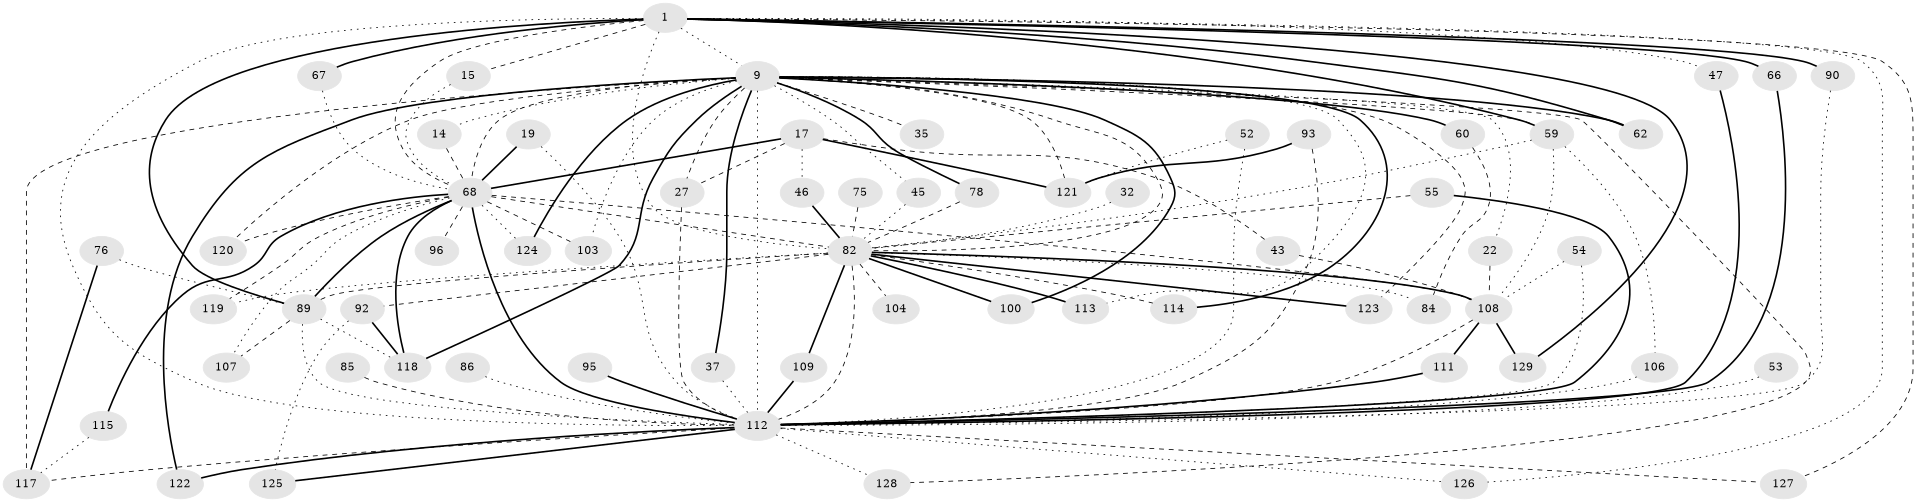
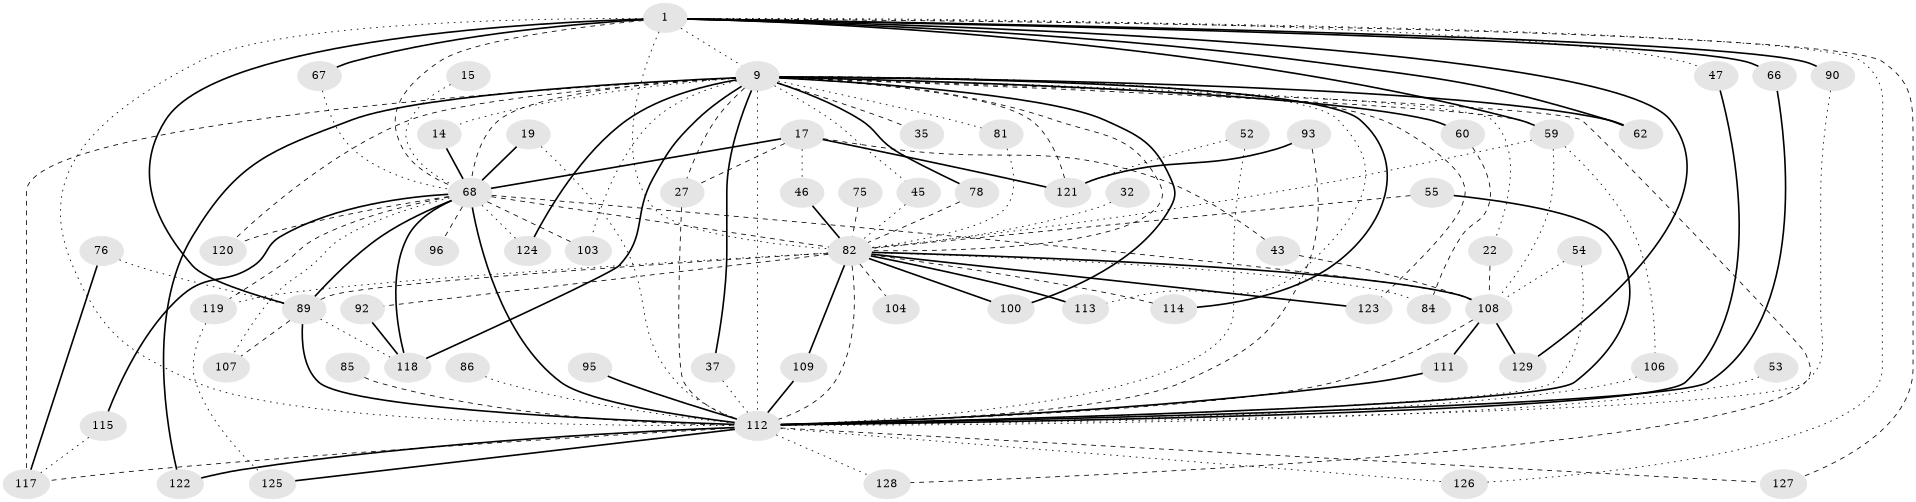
  graph {
    node [color=gray90 style=filled]
    edge [style=bold]
    9 [super="+2"]
    59 [super="+31+57"]
    62 [super="+38"]
    68 [super="+28+11+58+7"]
    82 [super="+65+6"]
    112 [super="+88+91+39+10"]
    14
    22
    27 [super="+25"]
    35
    37
    45
    60
    78
+   81
    100
    103
    113
    114
    117 [super="+101+12+105+98+102"]
    118 [super="+116+99"]
    120
    121 [super="+64"]
    122
    123 [super="+83"]
    124 [super="+110"]
    128
    1
    15
    47
    66
    67 [super="+56"]
    89 [super="+33+71+87"]
    90
    126
    127
    129
    108 [super="+21+97+51"]
    106
    96 [super="+72"]
    107 [super="+70"]
    115
    119 [super="+80"]
    84
    92
    104
    109
    125
    17
    43
    46
    19
    111
    32 [super="+30"]
    52
    53
    54
    55
    75
    76
    85
    86
    93
    95
    9 -- 59 [style=dashed weight=2]
    9 -- 62 [weight=2]
    9 -- 68 [style=dashed weight=5]
    9 -- 82 [style=dashed weight=5]
    9 -- 112 [style=dotted weight=9]
    9 -- 14 [style=dotted]
    9 -- 22 [style=dotted]
    9 -- 27 [style=dashed]
    9 -- 35 [style=dashed weight=2]
    9 -- 37
    9 -- 45 [style=dotted]
    9 -- 60 [weight=2]
    9 -- 78
+   9 -- 81 [style=dotted]
    9 -- 100
    9 -- 103 [style=dotted]
    9 -- 113 [style=dotted]
    9 -- 114
    9 -- 117 [style=dashed weight=10]
    9 -- 118 [weight=2]
    9 -- 120 [style=dashed]
    9 -- 121 [style=dashed weight=2]
    9 -- 122
    9 -- 123 [style=dashed]
    9 -- 124 [weight=2]
    9 -- 128 [style=dashed]
    59 -- 82 [style=dotted weight=2]
    59 -- 108 [style=dotted weight=2]
    59 -- 106 [style=dotted]
    68 -- 82 [style=dashed weight=7]
    68 -- 112 [weight=8]
    68 -- 103 [style=dashed]
    68 -- 118 [weight=3]
    68 -- 120 [style=dashed]
    68 -- 124 [style=dotted]
    68 -- 89 [weight=2]
    68 -- 108 [style=dashed weight=3]
    68 -- 96 [style=dashed weight=4]
    68 -- 107 [style=dotted weight=2]
    68 -- 115
    68 -- 119 [style=dashed]
    82 -- 112 [style=dashed weight=9]
    82 -- 100
    82 -- 113
    82 -- 114 [style=dashed]
    82 -- 123
    82 -- 89 [style=dashed weight=2]
    82 -- 108
    82 -- 119 [style=dotted weight=2]
    82 -- 84 [style=dotted]
    82 -- 92 [style=dashed]
    82 -- 104 [style=dashed weight=2]
    82 -- 109
    112 -- 117 [style=dashed weight=3]
    112 -- 122
    112 -- 128 [style=dotted]
    112 -- 126 [style=dotted]
    112 -- 127 [style=dashed]
    112 -- 125
-   14 -- 68 [style=dashed]
+   14 -- 68
    22 -- 108 [style=dashed]
    27 -- 112 [style=dashed]
    37 -- 112 [style=dotted]
    45 -- 82 [style=dotted]
    60 -- 84 [style=dashed]
    78 -- 82 [style=dashed]
+   81 -- 82 [style=dotted]
    1 -- 9 [style=dotted weight=2]
    1 -- 59 [weight=3]
    1 -- 62 [weight=2]
    1 -- 68 [style=dashed weight=3]
    1 -- 82 [style=dotted weight=2]
    1 -- 112 [style=dotted weight=3]
-   1 -- 15 [style=dashed]
    1 -- 47 [style=dotted]
    1 -- 66
    1 -- 67 [weight=2]
    1 -- 89 [weight=2]
    1 -- 90
    1 -- 126 [style=dotted]
    1 -- 127 [style=dashed]
    1 -- 129
    15 -- 68 [style=dotted]
    47 -- 112
    66 -- 112
    67 -- 68 [style=dotted]
-   89 -- 112 [style=dotted]
+   89 -- 112
    89 -- 118 [style=dotted]
    89 -- 107 [style=dashed]
    90 -- 112 [style=dotted]
    108 -- 112 [style=dashed]
    108 -- 129
    108 -- 111
    106 -- 112 [style=dotted]
    115 -- 117 [style=dotted]
-   92 -- 125 [style=dotted]
+   119 -- 125 [style=dotted]
    92 -- 118
    109 -- 112
    17 -- 68 [weight=2]
    17 -- 27 [style=dashed]
    17 -- 121 [weight=2]
    17 -- 43 [style=dashed]
    17 -- 46 [style=dotted]
    43 -- 108 [style=dashed]
    46 -- 82
    19 -- 68
    19 -- 112 [style=dotted]
    111 -- 112
    32 -- 82 [style=dotted weight=3]
    52 -- 112 [style=dotted]
    52 -- 121 [style=dotted]
    53 -- 112 [style=dotted weight=2]
    54 -- 112 [style=dotted]
    54 -- 108 [style=dotted]
    55 -- 82 [style=dashed]
    55 -- 112
    75 -- 82 [style=dashed weight=2]
    76 -- 117
    76 -- 89 [style=dotted]
    85 -- 112 [style=dashed weight=2]
    86 -- 112 [style=dotted]
    93 -- 112 [style=dashed]
    93 -- 121
    95 -- 112 [weight=2]
  }
